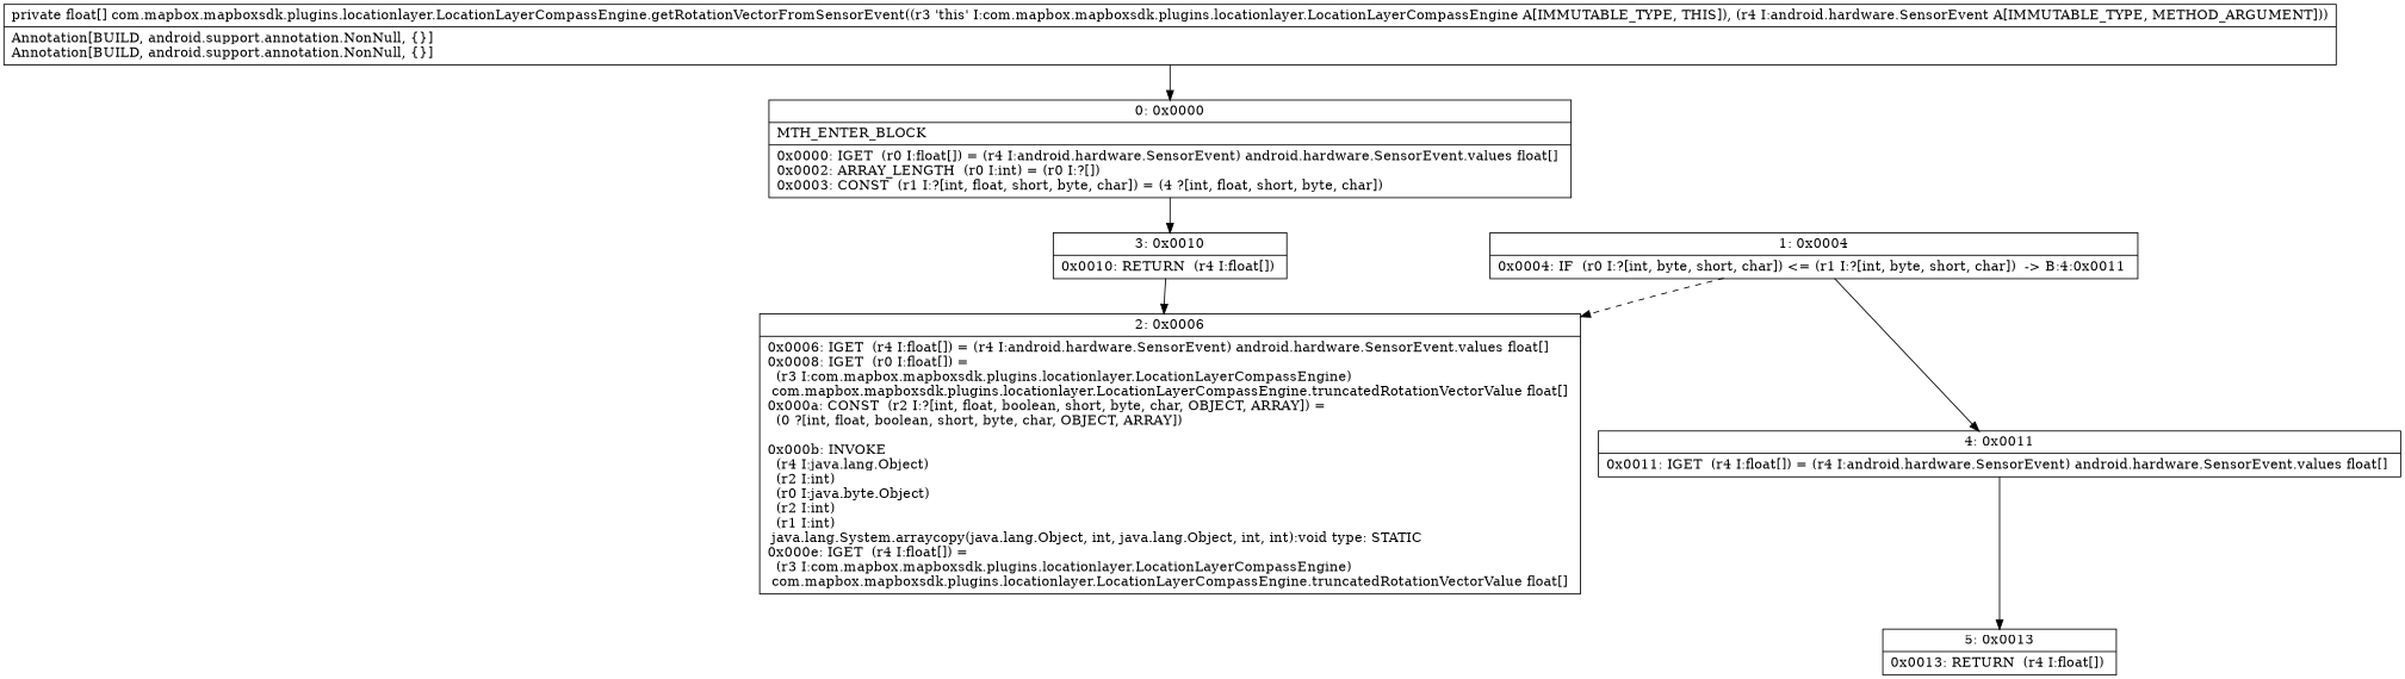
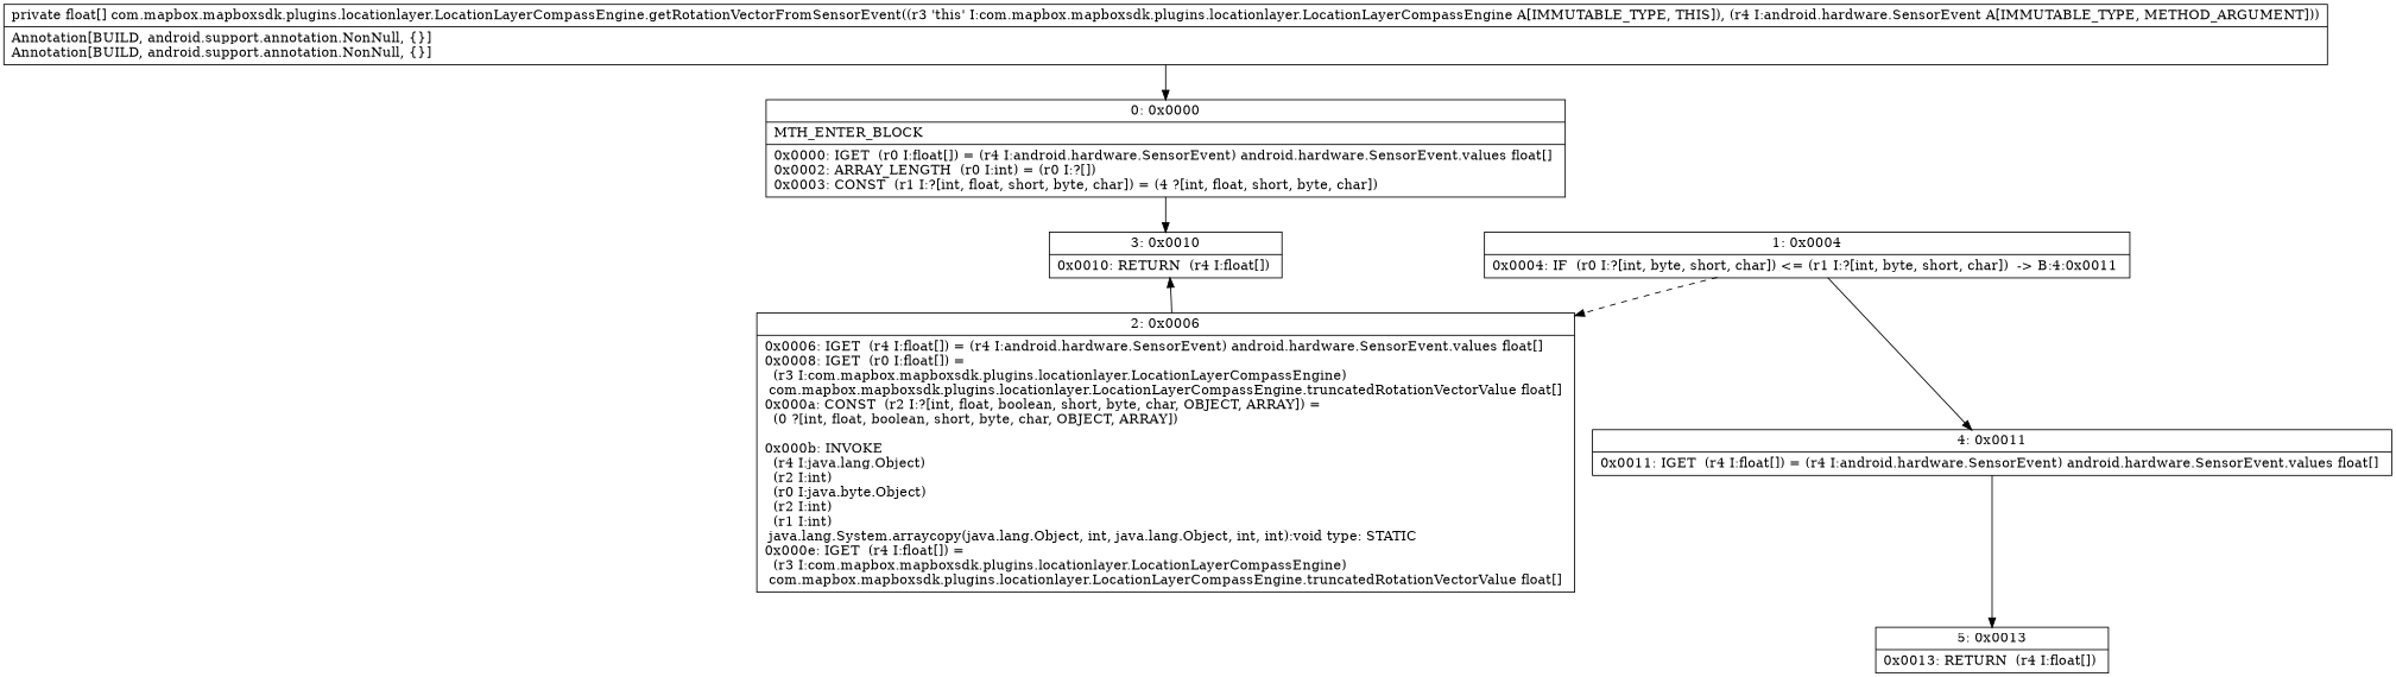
  digraph {
    node [shape=record]
    n1 [label="{0\:\ 0x0000|MTH_ENTER_BLOCK\l|0x0000: IGET  (r0 I:float[]) = (r4 I:android.hardware.SensorEvent) android.hardware.SensorEvent.values float[] \l0x0002: ARRAY_LENGTH  (r0 I:int) = (r0 I:?[]) \l0x0003: CONST  (r1 I:?[int, float, short, byte, char]) = (4 ?[int, float, short, byte, char]) \l}"]
    n2 [label="{3\:\ 0x0010|0x0010: RETURN  (r4 I:float[]) \l}"]
    n3 [label="{1\:\ 0x0004|0x0004: IF  (r0 I:?[int, byte, short, char]) \<= (r1 I:?[int, byte, short, char])  \-\> B:4:0x0011 \l}"]
    n4 [label="{2\:\ 0x0006|0x0006: IGET  (r4 I:float[]) = (r4 I:android.hardware.SensorEvent) android.hardware.SensorEvent.values float[] \l0x0008: IGET  (r0 I:float[]) = \l  (r3 I:com.mapbox.mapboxsdk.plugins.locationlayer.LocationLayerCompassEngine)\l com.mapbox.mapboxsdk.plugins.locationlayer.LocationLayerCompassEngine.truncatedRotationVectorValue float[] \l0x000a: CONST  (r2 I:?[int, float, boolean, short, byte, char, OBJECT, ARRAY]) = \l  (0 ?[int, float, boolean, short, byte, char, OBJECT, ARRAY])\l \l0x000b: INVOKE  \l  (r4 I:java.lang.Object)\l  (r2 I:int)\l  (r0 I:java.byte.Object)\l  (r2 I:int)\l  (r1 I:int)\l java.lang.System.arraycopy(java.lang.Object, int, java.lang.Object, int, int):void type: STATIC \l0x000e: IGET  (r4 I:float[]) = \l  (r3 I:com.mapbox.mapboxsdk.plugins.locationlayer.LocationLayerCompassEngine)\l com.mapbox.mapboxsdk.plugins.locationlayer.LocationLayerCompassEngine.truncatedRotationVectorValue float[] \l}"]
    n5 [label="{4\:\ 0x0011|0x0011: IGET  (r4 I:float[]) = (r4 I:android.hardware.SensorEvent) android.hardware.SensorEvent.values float[] \l}"]
    n6 [label="{5\:\ 0x0013|0x0013: RETURN  (r4 I:float[]) \l}"]
    n7 [label="{private float[] com.mapbox.mapboxsdk.plugins.locationlayer.LocationLayerCompassEngine.getRotationVectorFromSensorEvent((r3 'this' I:com.mapbox.mapboxsdk.plugins.locationlayer.LocationLayerCompassEngine A[IMMUTABLE_TYPE, THIS]), (r4 I:android.hardware.SensorEvent A[IMMUTABLE_TYPE, METHOD_ARGUMENT]))  | Annotation[BUILD, android.support.annotation.NonNull, \{\}]\lAnnotation[BUILD, android.support.annotation.NonNull, \{\}]\l}"]
    n1 -> n2
    n3 -> n4 [style=dashed]
    n3 -> n5
-   n2 -> n4
+   n4 -> n2
    n5 -> n6
    n7 -> n1
  }
